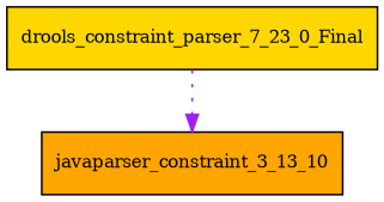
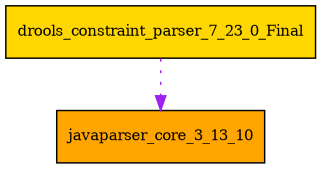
  digraph {
    node [fontsize=10.0 shape=box style=filled]
    drools_constraint_parser_7_23_0_Final [fillcolor=gold]
-   javaparser_core_3_13_10 [fillcolor=orange label=javaparser_constraint_3_13_10]
+   javaparser_core_3_13_10 [fillcolor=orange]
    drools_constraint_parser_7_23_0_Final -> javaparser_core_3_13_10 [color=purple style=dotted arrowhead=normal]
  }
